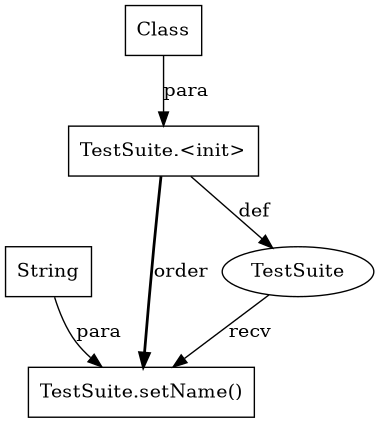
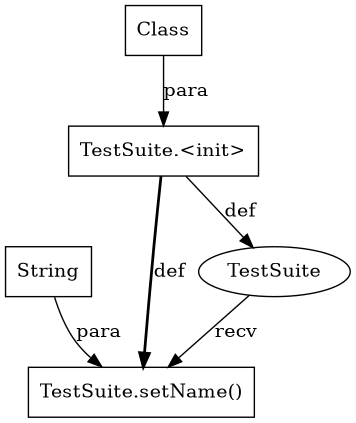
  digraph {
    node [shape=box]
    edge [style=solid]
    n1 [label="TestSuite.setName()"]
    n2 [label=String]
    n3 [label=TestSuite shape=ellipse]
    n4 [label="TestSuite.<init>"]
    n5 [label=Class]
    n2 -> n1 [label=para]
    n3 -> n1 [label=recv]
-   n4 -> n1 [label=order style=bold]
+   n4 -> n1 [label=def style=bold]
    n4 -> n3 [label=def]
    n5 -> n4 [label=para]
  }
